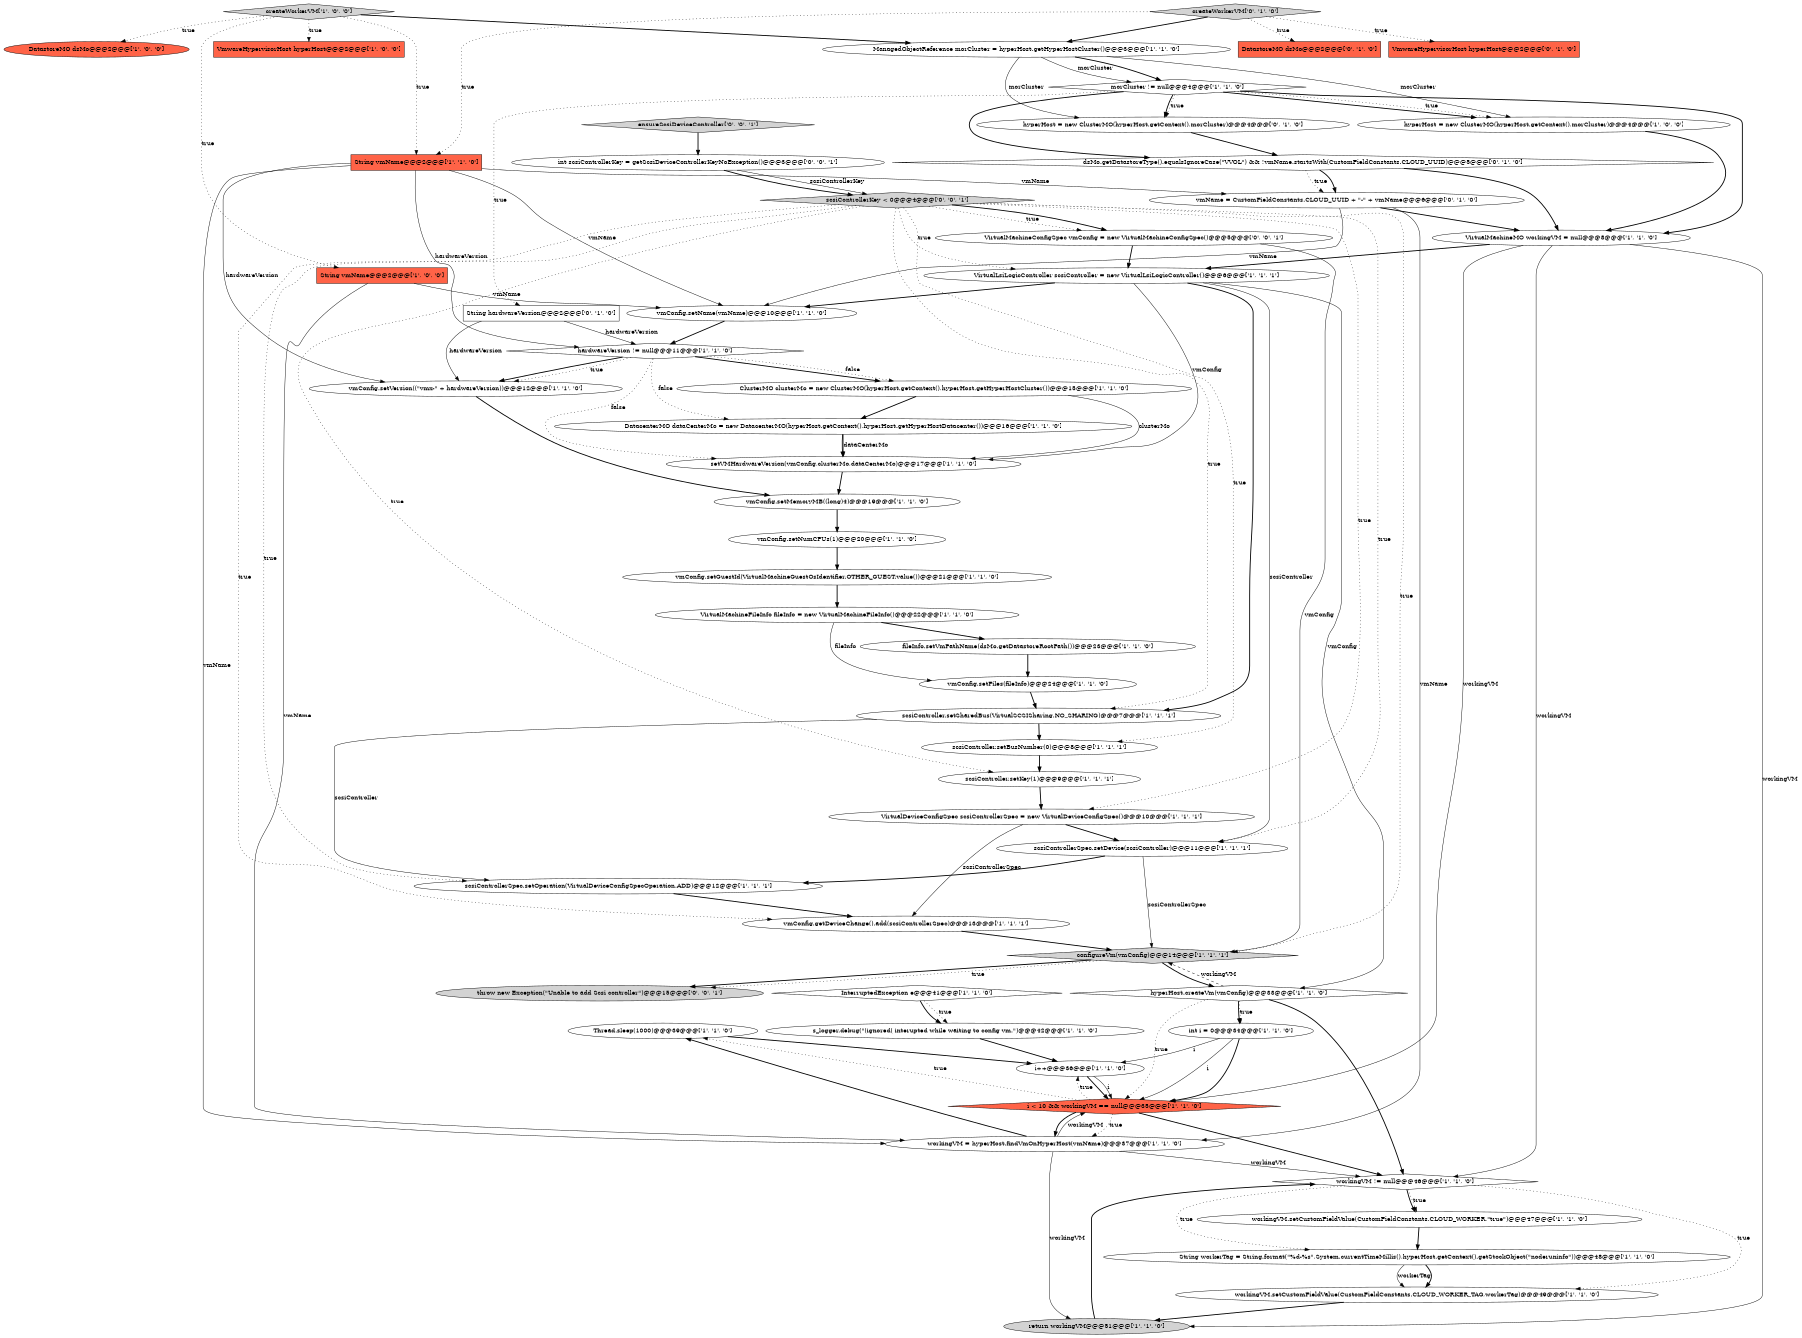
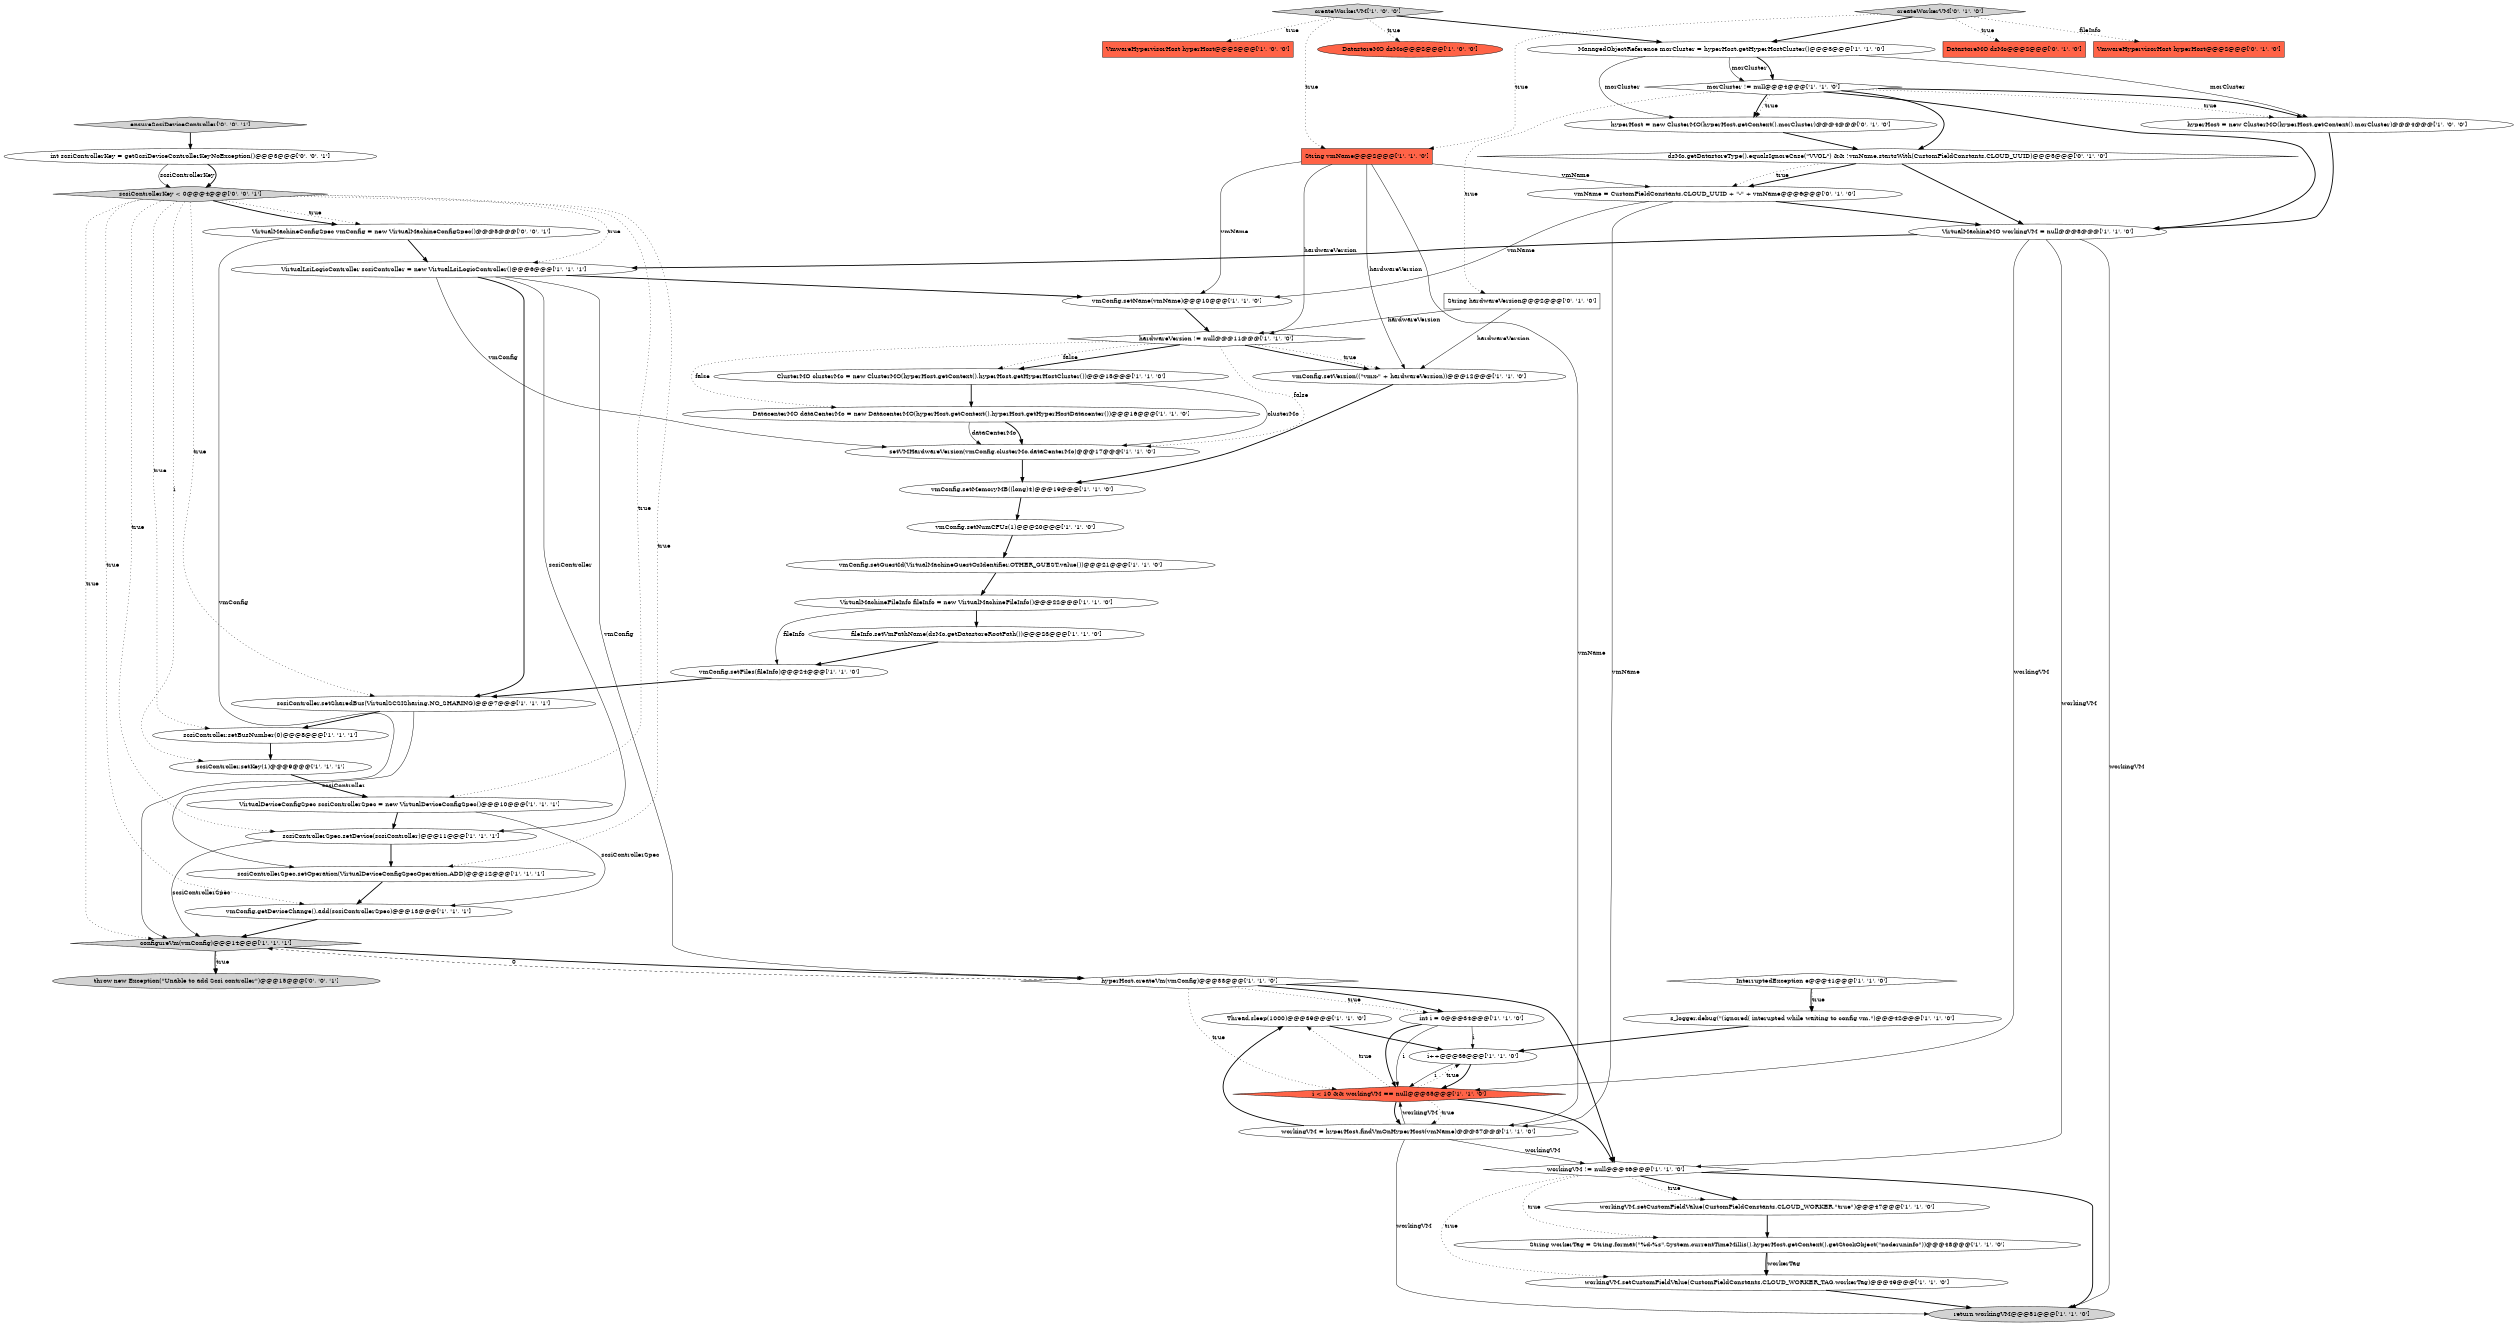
  digraph {
    node [fillcolor=white shape=ellipse style=filled]
    edge [style=bold]
    n1 [label="Thread.sleep(1000)@@@39@@@['1', '1', '0']"]
    n2 [label="i++@@@36@@@['1', '1', '0']"]
    n3 [fillcolor=tomato label="i < 10 && workingVM == null@@@35@@@['1', '1', '0']" shape=diamond]
    n4 [label="InterruptedException e@@@41@@@['1', '1', '0']" shape=diamond]
    n5 [label="s_logger.debug(\"(ignored( interupted while waiting to config vm.\")@@@42@@@['1', '1', '0']"]
    n6 [label="dsMo.getDatastoreType().equalsIgnoreCase(\"VVOL\") && !vmName.startsWith(CustomFieldConstants.CLOUD_UUID)@@@5@@@['0', '1', '0']" shape=diamond]
    n7 [label="VirtualMachineMO workingVM = null@@@8@@@['1', '1', '0']"]
    n8 [label="vmName = CustomFieldConstants.CLOUD_UUID + \"-\" + vmName@@@6@@@['0', '1', '0']"]
    n9 [label="VirtualLsiLogicController scsiController = new VirtualLsiLogicController()@@@6@@@['1', '1', '1']"]
    n10 [fillcolor=lightgray label="return workingVM@@@51@@@['1', '1', '0']"]
    n11 [label="workingVM != null@@@46@@@['1', '1', '0']" shape=diamond]
    n12 [label="workingVM = hyperHost.findVmOnHyperHost(vmName)@@@37@@@['1', '1', '0']"]
    n13 [label="vmConfig.setName(vmName)@@@10@@@['1', '1', '0']"]
    n14 [label="scsiControllerSpec.setOperation(VirtualDeviceConfigSpecOperation.ADD)@@@12@@@['1', '1', '1']"]
    n15 [label="vmConfig.getDeviceChange().add(scsiControllerSpec)@@@13@@@['1', '1', '1']"]
    n16 [fillcolor=lightgray label="configureVm(vmConfig)@@@14@@@['1', '1', '1']" shape=diamond]
    n17 [label="ClusterMO clusterMo = new ClusterMO(hyperHost.getContext(),hyperHost.getHyperHostCluster())@@@15@@@['1', '1', '0']"]
    n18 [label="setVMHardwareVersion(vmConfig,clusterMo,dataCenterMo)@@@17@@@['1', '1', '0']"]
    n19 [label="DatacenterMO dataCenterMo = new DatacenterMO(hyperHost.getContext(),hyperHost.getHyperHostDatacenter())@@@16@@@['1', '1', '0']"]
    n20 [label="vmConfig.setMemoryMB((long)4)@@@19@@@['1', '1', '0']"]
    n21 [label="hardwareVersion != null@@@11@@@['1', '1', '0']" shape=diamond]
    n22 [label="vmConfig.setVersion((\"vmx-\" + hardwareVersion))@@@12@@@['1', '1', '0']"]
    n23 [fillcolor=lightgray label="ensureScsiDeviceController['0', '0', '1']" shape=diamond]
    n24 [label="int scsiControllerKey = getScsiDeviceControllerKeyNoException()@@@3@@@['0', '0', '1']"]
    n25 [fillcolor=lightgray label="scsiControllerKey < 0@@@4@@@['0', '0', '1']" shape=diamond]
    n26 [label="vmConfig.setNumCPUs(1)@@@20@@@['1', '1', '0']"]
    n27 [label="String hardwareVersion@@@2@@@['0', '1', '0']" shape=box]
    n28 [fillcolor=lightgray label="createWorkerVM['1', '0', '0']" shape=diamond]
    n29 [label="ManagedObjectReference morCluster = hyperHost.getHyperHostCluster()@@@3@@@['1', '1', '0']"]
-   n30 [fillcolor=tomato label="String vmName@@@2@@@['1', '0', '0']" shape=box]
    n31 [fillcolor=tomato label="VmwareHypervisorHost hyperHost@@@2@@@['1', '0', '0']" shape=box]
    n32 [fillcolor=tomato label="String vmName@@@2@@@['1', '1', '0']" shape=box]
    n33 [fillcolor=tomato label="DatastoreMO dsMo@@@2@@@['1', '0', '0']"]
    n34 [label="hyperHost = new ClusterMO(hyperHost.getContext(),morCluster)@@@4@@@['0', '1', '0']"]
    n35 [label="morCluster != null@@@4@@@['1', '1', '0']" shape=diamond]
    n36 [label="hyperHost = new ClusterMO(hyperHost.getContext(),morCluster)@@@4@@@['1', '0', '0']"]
    n37 [label="vmConfig.setGuestId(VirtualMachineGuestOsIdentifier.OTHER_GUEST.value())@@@21@@@['1', '1', '0']"]
    n38 [label="scsiControllerSpec.setDevice(scsiController)@@@11@@@['1', '1', '1']"]
    n39 [label="hyperHost.createVm(vmConfig)@@@33@@@['1', '1', '0']" shape=diamond]
    n40 [label="scsiController.setSharedBus(VirtualSCSISharing.NO_SHARING)@@@7@@@['1', '1', '1']"]
    n41 [label="String workerTag = String.format(\"%d-%s\",System.currentTimeMillis(),hyperHost.getContext().getStockObject(\"noderuninfo\"))@@@48@@@['1', '1', '0']"]
    n42 [label="workingVM.setCustomFieldValue(CustomFieldConstants.CLOUD_WORKER_TAG,workerTag)@@@49@@@['1', '1', '0']"]
    n43 [label="workingVM.setCustomFieldValue(CustomFieldConstants.CLOUD_WORKER,\"true\")@@@47@@@['1', '1', '0']"]
    n44 [label="scsiController.setBusNumber(0)@@@8@@@['1', '1', '1']"]
    n45 [label="scsiController.setKey(1)@@@9@@@['1', '1', '1']"]
    n46 [label="VirtualDeviceConfigSpec scsiControllerSpec = new VirtualDeviceConfigSpec()@@@10@@@['1', '1', '1']"]
    n47 [fillcolor=lightgray label="throw new Exception(\"Unable to add Scsi controller\")@@@15@@@['0', '0', '1']"]
    n48 [fillcolor=tomato label="DatastoreMO dsMo@@@2@@@['0', '1', '0']" shape=box]
    n49 [label="int i = 0@@@34@@@['1', '1', '0']"]
    n50 [label="vmConfig.setFiles(fileInfo)@@@24@@@['1', '1', '0']"]
    n51 [fillcolor=lightgray label="createWorkerVM['0', '1', '0']" shape=diamond]
    n52 [fillcolor=tomato label="VmwareHypervisorHost hyperHost@@@2@@@['0', '1', '0']" shape=box]
    n53 [label="fileInfo.setVmPathName(dsMo.getDatastoreRootPath())@@@23@@@['1', '1', '0']"]
    n54 [label="VirtualMachineConfigSpec vmConfig = new VirtualMachineConfigSpec()@@@5@@@['0', '0', '1']"]
    n55 [label="VirtualMachineFileInfo fileInfo = new VirtualMachineFileInfo()@@@22@@@['1', '1', '0']"]
    n1 -> n2
    n2 -> n3
    n2 -> n3 [label=i style=solid]
    n3 -> n1 [label=true style=dotted]
    n3 -> n2 [label=true style=dotted]
    n3 -> n11
    n3 -> n12 [label=true style=dotted]
    n3 -> n12
    n4 -> n5
    n4 -> n5 [label=true style=dotted]
    n5 -> n2
    n6 -> n7
    n6 -> n8
    n6 -> n8 [label=true style=dotted]
    n7 -> n3 [label=workingVM style=solid]
    n7 -> n9
    n7 -> n10 [label=workingVM style=solid]
    n7 -> n11 [label=workingVM style=solid]
    n8 -> n7
    n8 -> n12 [label=vmName style=solid]
    n8 -> n13 [label=vmName style=solid]
    n9 -> n13
    n9 -> n18 [label=vmConfig style=solid]
    n9 -> n38 [label=scsiController style=solid]
    n9 -> n39 [label=vmConfig style=solid]
    n9 -> n40
-   n10 -> n11
+   n11 -> n10
    n11 -> n41 [label=true style=dotted]
    n11 -> n42 [label=true style=dotted]
    n11 -> n43
    n11 -> n43 [label=true style=dotted]
    n12 -> n1
    n12 -> n3 [label=workingVM style=solid]
    n12 -> n10 [label=workingVM style=solid]
    n12 -> n11 [label=workingVM style=solid]
    n13 -> n21
    n14 -> n15
    n15 -> n16
    n16 -> n39
    n16 -> n47
    n16 -> n47 [label=true style=dotted]
    n17 -> n18 [label=clusterMo style=solid]
    n17 -> n19
    n18 -> n20
    n19 -> n18 [label=dataCenterMo style=solid]
    n19 -> n18
    n20 -> n26
    n21 -> n17
    n21 -> n17 [label=false style=dotted]
    n21 -> n18 [label=false style=dotted]
    n21 -> n19 [label=false style=dotted]
    n21 -> n22
    n21 -> n22 [label=true style=dotted]
    n22 -> n20
    n23 -> n24
    n24 -> n25 [label=scsiControllerKey style=solid]
    n24 -> n25
    n25 -> n9 [label=true style=dotted]
    n25 -> n14 [label=true style=dotted]
    n25 -> n15 [label=true style=dotted]
    n25 -> n16 [label=true style=dotted]
    n25 -> n38 [label=true style=dotted]
    n25 -> n40 [label=true style=dotted]
    n25 -> n44 [label=true style=dotted]
-   n25 -> n45 [label=true style=dotted]
+   n25 -> n45 [label=i style=dotted]
    n25 -> n46 [label=true style=dotted]
    n25 -> n54 [label=true style=dotted]
    n25 -> n54
    n26 -> n37
    n27 -> n21 [label=hardwareVersion style=solid]
    n27 -> n22 [label=hardwareVersion style=solid]
    n28 -> n29
-   n28 -> n30 [label=true style=dotted]
    n28 -> n31 [label=true style=dotted]
    n28 -> n32 [label=true style=dotted]
    n28 -> n33 [label=true style=dotted]
    n29 -> n34 [label=morCluster style=solid]
    n29 -> n35 [label=morCluster style=solid]
    n29 -> n35
    n29 -> n36 [label=morCluster style=solid]
-   n30 -> n12 [label=vmName style=solid]
-   n30 -> n13 [label=vmName style=solid]
    n32 -> n8 [label=vmName style=solid]
    n32 -> n12 [label=vmName style=solid]
    n32 -> n13 [label=vmName style=solid]
    n32 -> n21 [label=hardwareVersion style=solid]
    n32 -> n22 [label=hardwareVersion style=solid]
    n34 -> n6
    n35 -> n6
    n35 -> n7
    n35 -> n27 [label=true style=dotted]
    n35 -> n34 [label=true style=dotted]
    n35 -> n34
    n35 -> n36
    n35 -> n36 [label=true style=dotted]
    n36 -> n7
    n37 -> n55
    n38 -> n14
    n38 -> n16 [label=scsiControllerSpec style=solid]
    n39 -> n3 [label=true style=dotted]
    n39 -> n11
-   n39 -> n16 [label=workingVM style=dashed]
+   n39 -> n16 [label=0 style=dashed]
    n39 -> n49 [label=true style=dotted]
    n39 -> n49
    n40 -> n14 [label=scsiController style=solid]
    n40 -> n44
    n41 -> n42 [label=workerTag style=solid]
    n41 -> n42
    n42 -> n10
    n43 -> n41
    n44 -> n45
    n45 -> n46
    n46 -> n15 [label=scsiControllerSpec style=solid]
    n46 -> n38
    n49 -> n2 [label=i style=solid]
    n49 -> n3
    n49 -> n3 [label=i style=solid]
    n50 -> n40
    n51 -> n29
    n51 -> n32 [label=true style=dotted]
    n51 -> n48 [label=true style=dotted]
-   n51 -> n52 [label=true style=dotted]
+   n51 -> n52 [label=fileInfo style=dotted]
    n53 -> n50
    n54 -> n9
    n54 -> n16 [label=vmConfig style=solid]
    n55 -> n50 [label=fileInfo style=solid]
    n55 -> n53
  }
